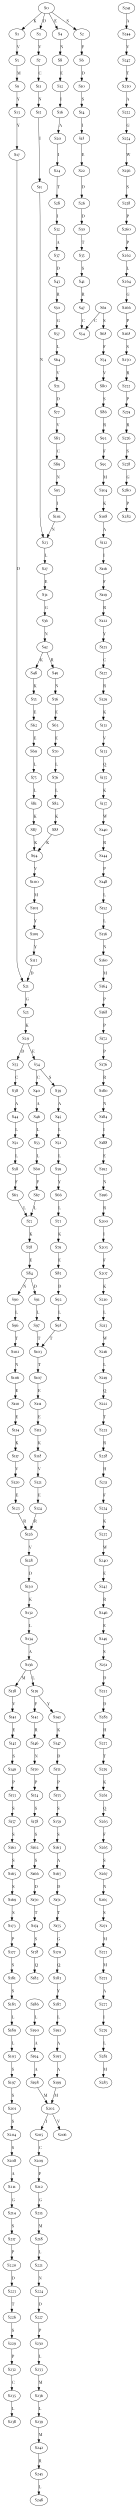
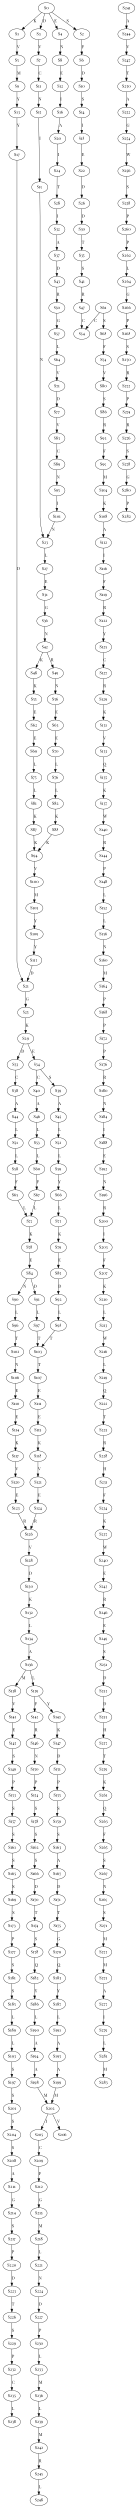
  strict digraph {
    fontname="Playfair Display"
    node [fontname="Playfair Display"]
    edge [fontname="Playfair Display"]
    S0
    S1
    S2
    S3
    S4
    S5
    S6
    S7
    S8
    S9
    S10
    S11
    S12
    S13
    S14
    S15
    S16
    S17
    S18
    S19
    S20
    S21
    S22
    S23
    S24
    S25
    S26
    S27
    S28
    S29
    S30
    S31
    S32
    S33
    S34
    S35
    S36
    S37
    S38
    S39
    S40
    S41
    S42
    S43
    S44
    S45
    S46
    S47
    S48
    S49
    S50
    S51
    S52
    S53
    S54
    S55
    S56
    S57
    S58
    S59
    S60
    S62
    S63
    S64
    S65
    S66
    S67
    S61
    S68
    S69
    S70
    S71
    S72
    S73
    S74
    S75
    S76
    S77
    S78
    S79
    S80
    S81
    S82
    S83
    S84
    S85
    S86
    S87
    S88
    S89
    S90
    S91
    S92
    S93
    S94
    S95
    S96
    S97
    S98
    S99
    S100
    S101
    S102
    S103
    S104
    S105
    S106
    S107
    S108
    S109
    S110
    S111
    S112
    S113
    S114
    S115
    S116
    S117
    S118
    S119
    S120
    S121
    S122
    S123
    S124
    S125
    S126
    S127
    S128
    S129
    S130
    S131
    S132
    S133
    S134
    S135
    S136
    S137
    S138
    S139
    S140
    S141
    S142
    S143
    S144
    S145
    S146
    S147
    S148
    S149
    S150
    S151
    S152
    S153
    S154
    S155
    S156
    S157
    S158
    S159
    S160
    S161
    S162
    S163
    S164
    S165
    S166
    S167
    S168
    S169
    S170
    S171
    S172
    S173
    S174
    S175
    S176
    S177
    S178
    S179
    S180
    S181
    S182
    S183
    S184
    S185
    S186
    S187
    S188
    S189
    S190
    S191
    S192
    S193
    S194
    S195
    S196
    S197
    S198
    S199
    S200
    S201
    S202
    S203
    S204
    S205
    S206
    S207
    S208
    S209
    S210
    S211
    S212
    S213
    S214
    S215
    S216
    S217
    S218
    S219
    S220
    S221
    S222
    S223
    S224
    S225
    S226
    S227
    S228
    S229
    S230
    S231
    S232
    S233
    S234
    S235
    S236
    S237
    S238
    S239
    S240
    S242
    S243
    S241
    S244
    S245
    S246
    S247
    S248
    S249
    S250
    S251
    S252
    S253
    S254
-   S255 [label=S285]
+   S255
    S256
    S257
    S258
    S259
    S260
    S261
    S262
    S263
    S264
    S265
    S266
    S267
    S268
    S269
    S270
    S271
    S272
    S273
    S274
    S275
    S276
    S277
    S278
    S279
    S280
    S281
    S282
    S283
    S0 -> S1 [label=K]
    S0 -> S2 [label=S]
    S0 -> S3 [label=D]
    S0 -> S4 [label=E]
    S1 -> S5 [label=V]
    S2 -> S6 [label=F]
    S3 -> S7 [label=V]
    S4 -> S8 [label=N]
    S5 -> S9 [label=M]
    S6 -> S10 [label=D]
    S7 -> S11 [label=C]
    S8 -> S12 [label=E]
    S9 -> S13 [label=Y]
    S10 -> S14 [label=S]
    S11 -> S15 [label=N]
    S12 -> S16 [label=I]
    S13 -> S17 [label=Y]
    S14 -> S18 [label=I]
    S15 -> S19 [label=I]
    S16 -> S20 [label=A]
    S17 -> S21 [label=D]
    S18 -> S22 [label=E]
    S19 -> S23 [label=N]
    S20 -> S24 [label=I]
    S21 -> S25 [label=G]
    S22 -> S26 [label=D]
    S23 -> S27 [label=L]
    S24 -> S28 [label=T]
    S25 -> S29 [label=K]
    S26 -> S30 [label=D]
    S27 -> S31 [label=E]
    S28 -> S32 [label=I]
    S29 -> S33 [label=D]
    S29 -> S34 [label=E]
    S30 -> S35 [label=T]
    S31 -> S36 [label=G]
    S32 -> S37 [label=A]
    S33 -> S38 [label=C]
    S34 -> S39 [label=S]
    S34 -> S40 [label=C]
    S35 -> S41 [label=S]
    S36 -> S42 [label=N]
    S37 -> S43 [label=D]
    S38 -> S44 [label=A]
    S39 -> S45 [label=A]
    S40 -> S46 [label=A]
    S41 -> S47 [label=R]
    S42 -> S48 [label=K]
    S42 -> S49 [label=R]
    S43 -> S50 [label=R]
    S44 -> S51 [label=L]
    S45 -> S52 [label=L]
    S46 -> S53 [label=L]
    S47 -> S54 [label=C]
    S48 -> S55 [label=K]
    S49 -> S56 [label=N]
    S50 -> S57 [label=G]
    S51 -> S58 [label=L]
    S52 -> S59 [label=L]
    S53 -> S60 [label=L]
    S55 -> S62 [label=E]
    S56 -> S63 [label=E]
    S57 -> S64 [label=L]
    S58 -> S65 [label=F]
    S59 -> S66 [label=Y]
    S60 -> S67 [label=F]
    S62 -> S69 [label=E]
    S63 -> S70 [label=E]
    S64 -> S71 [label=V]
    S65 -> S72 [label=L]
    S66 -> S73 [label=L]
    S67 -> S72 [label=L]
    S61 -> S54 [label=C]
    S61 -> S68 [label=S]
    S68 -> S74 [label=F]
    S69 -> S75 [label=L]
    S70 -> S76 [label=L]
    S71 -> S77 [label=D]
    S72 -> S78 [label=K]
    S73 -> S79 [label=K]
    S74 -> S80 [label=V]
    S75 -> S81 [label=L]
    S76 -> S82 [label=L]
    S77 -> S83 [label=V]
    S78 -> S84 [label=E]
    S79 -> S85 [label=E]
    S80 -> S86 [label=S]
    S81 -> S87 [label=K]
    S82 -> S88 [label=K]
    S83 -> S89 [label=C]
    S84 -> S90 [label=N]
    S84 -> S91 [label=D]
    S85 -> S92 [label=D]
    S86 -> S93 [label=R]
    S87 -> S94 [label=K]
    S88 -> S94 [label=K]
    S89 -> S95 [label=N]
    S90 -> S96 [label=L]
    S91 -> S97 [label=L]
    S92 -> S98 [label=L]
    S93 -> S99 [label=F]
    S94 -> S100 [label=V]
    S95 -> S101 [label=I]
    S96 -> S102 [label=T]
    S97 -> S103 [label=T]
    S98 -> S103 [label=T]
    S99 -> S104 [label=M]
    S100 -> S105 [label=M]
    S101 -> S23 [label=N]
    S102 -> S106 [label=N]
    S103 -> S107 [label=T]
    S104 -> S108 [label=K]
    S105 -> S109 [label=Y]
    S106 -> S110 [label=E]
    S107 -> S111 [label=E]
    S108 -> S112 [label=A]
    S109 -> S113 [label=Y]
    S110 -> S114 [label=E]
    S111 -> S115 [label=E]
    S112 -> S116 [label=I]
    S113 -> S21 [label=D]
    S114 -> S117 [label=K]
    S115 -> S118 [label=K]
    S116 -> S119 [label=F]
    S117 -> S120 [label=V]
    S118 -> S121 [label=V]
    S119 -> S122 [label=R]
    S120 -> S123 [label=E]
    S121 -> S124 [label=E]
    S122 -> S125 [label=Y]
    S123 -> S126 [label=R]
    S124 -> S126 [label=R]
    S125 -> S127 [label=C]
    S126 -> S128 [label=V]
    S127 -> S129 [label=R]
    S128 -> S130 [label=D]
    S129 -> S131 [label=K]
    S130 -> S132 [label=K]
    S131 -> S133 [label=V]
    S132 -> S134 [label=L]
    S133 -> S135 [label=Q]
    S134 -> S136 [label=A]
    S135 -> S137 [label=K]
    S136 -> S138 [label=M]
    S136 -> S139 [label=L]
    S137 -> S140 [label=W]
    S138 -> S141 [label=V]
    S139 -> S142 [label=F]
    S139 -> S143 [label=Y]
    S140 -> S144 [label=R]
    S141 -> S145 [label=E]
    S142 -> S146 [label=R]
    S143 -> S147 [label=K]
    S144 -> S148 [label=P]
    S145 -> S149 [label=S]
    S146 -> S150 [label=N]
    S147 -> S151 [label=D]
    S148 -> S152 [label=L]
    S149 -> S153 [label=P]
    S150 -> S154 [label=P]
    S151 -> S155 [label=P]
    S152 -> S156 [label=L]
    S153 -> S157 [label=S]
    S154 -> S158 [label=S]
    S155 -> S159 [label=S]
    S156 -> S160 [label=N]
    S157 -> S161 [label=S]
    S158 -> S162 [label=S]
    S159 -> S163 [label=S]
    S160 -> S164 [label=M]
    S161 -> S165 [label=S]
    S162 -> S166 [label=S]
    S163 -> S167 [label=A]
    S164 -> S168 [label=P]
    S165 -> S169 [label=S]
    S166 -> S170 [label=D]
    S167 -> S171 [label=D]
    S168 -> S172 [label=P]
    S169 -> S173 [label=S]
    S170 -> S174 [label=T]
    S171 -> S175 [label=T]
    S172 -> S176 [label=P]
    S173 -> S177 [label=P]
    S174 -> S178 [label=S]
    S175 -> S179 [label=G]
    S176 -> S180 [label=R]
    S177 -> S181 [label=S]
    S178 -> S182 [label=Q]
    S179 -> S183 [label=Q]
    S180 -> S184 [label=N]
    S181 -> S185 [label=S]
+   S182 -> S186 [label=Y]
    S183 -> S187 [label=Y]
    S184 -> S188 [label=I]
    S185 -> S189 [label=L]
    S186 -> S190 [label=L]
    S187 -> S191 [label=L]
    S188 -> S192 [label=E]
    S189 -> S193 [label=L]
    S190 -> S194 [label=A]
    S191 -> S195 [label=A]
    S192 -> S196 [label=N]
    S193 -> S197 [label=S]
    S194 -> S198 [label=A]
    S195 -> S199 [label=A]
    S196 -> S200 [label=R]
    S197 -> S201 [label=S]
    S198 -> S202 [label=M]
    S199 -> S202 [label=M]
    S200 -> S203 [label=I]
    S201 -> S204 [label=S]
    S202 -> S205 [label=I]
    S202 -> S206 [label=V]
    S203 -> S207 [label=F]
    S204 -> S208 [label=S]
    S205 -> S209 [label=C]
    S207 -> S210 [label=K]
    S208 -> S211 [label=A]
    S209 -> S212 [label=F]
    S210 -> S213 [label=L]
    S211 -> S214 [label=G]
    S212 -> S215 [label=G]
    S213 -> S216 [label=W]
    S214 -> S217 [label=S]
    S215 -> S218 [label=M]
    S216 -> S219 [label=L]
    S217 -> S220 [label=P]
    S218 -> S221 [label=L]
    S219 -> S222 [label=Q]
    S220 -> S223 [label=D]
    S221 -> S224 [label=N]
    S222 -> S225 [label=T]
    S223 -> S226 [label=T]
    S224 -> S227 [label=D]
    S225 -> S228 [label=R]
    S226 -> S229 [label=S]
    S227 -> S230 [label=P]
    S228 -> S231 [label=H]
    S229 -> S232 [label=P]
    S230 -> S233 [label=L]
    S231 -> S234 [label=F]
    S232 -> S235 [label=C]
    S233 -> S236 [label=M]
    S234 -> S237 [label=K]
    S235 -> S238 [label=L]
    S236 -> S239 [label=L]
    S237 -> S240 [label=W]
    S239 -> S242 [label=M]
    S240 -> S243 [label=E]
    S242 -> S245 [label=R]
    S243 -> S246 [label=R]
    S241 -> S244 [label=A]
    S244 -> S247 [label=V]
    S245 -> S248 [label=L]
    S246 -> S249 [label=E]
    S247 -> S250 [label=T]
    S249 -> S251 [label=S]
    S250 -> S252 [label=A]
    S251 -> S253 [label=D]
    S252 -> S254 [label=G]
    S253 -> S255 [label=D]
    S254 -> S256 [label=W]
    S255 -> S257 [label=H]
    S256 -> S258 [label=S]
    S257 -> S259 [label=T]
    S258 -> S260 [label=P]
    S259 -> S261 [label=K]
    S260 -> S262 [label=P]
    S261 -> S263 [label=Q]
    S262 -> S264 [label=L]
    S263 -> S265 [label=F]
    S264 -> S266 [label=G]
    S265 -> S267 [label=S]
    S266 -> S268 [label=P]
    S267 -> S269 [label=N]
    S268 -> S270 [label=S]
    S269 -> S271 [label=S]
    S270 -> S272 [label=R]
    S271 -> S273 [label=M]
    S272 -> S274 [label=P]
    S273 -> S275 [label=M]
    S274 -> S276 [label=R]
    S275 -> S277 [label=A]
    S276 -> S278 [label=S]
    S277 -> S279 [label=I]
    S278 -> S280 [label=G]
    S279 -> S281 [label=L]
    S280 -> S282 [label=P]
    S281 -> S283 [label=M]
  }
